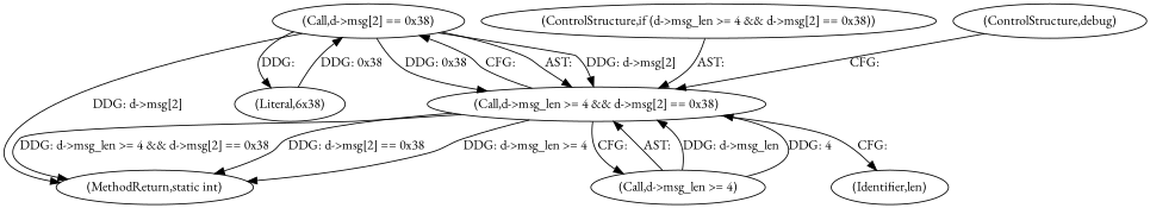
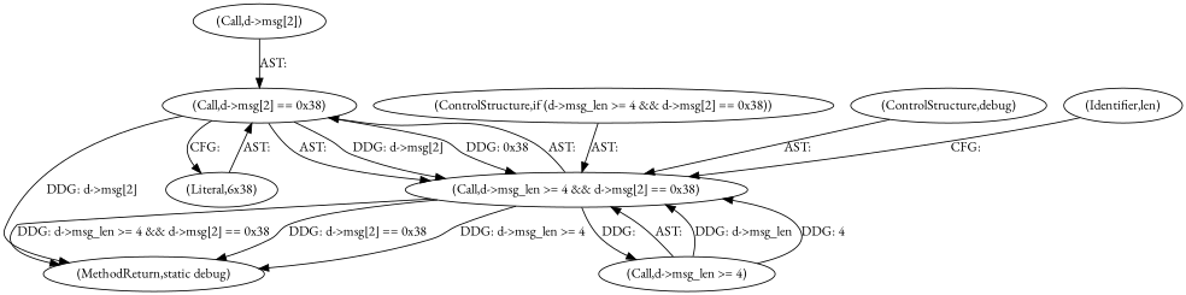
  digraph {
    fontname="EB Garamond"
    node [fontname="EB Garamond"]
    edge [fontname="EB Garamond"]
    n1 [label="(Call,d->msg[2] == 0x38)"]
    n2 [label="(Call,d->msg_len >= 4 && d->msg[2] == 0x38)"]
-   n3 [label="(MethodReturn,static int)"]
+   n3 [label="(MethodReturn,static debug)"]
    n4 [label="(Literal,6x38)"]
    n5 [label="(Call,d->msg_len >= 4)"]
    n6 [label="(ControlStructure,if (d->msg_len >= 4 && d->msg[2] == 0x38))"]
    n7 [label="(ControlStructure,debug)"]
+   n8 [label="(Call,d->msg[2])"]
    n9 [label="(Identifier,len)"]
    n1 -> n2 [label="AST: "]
    n1 -> n2 [label="DDG: d->msg[2]"]
    n1 -> n2 [label="DDG: 0x38"]
    n1 -> n3 [label="DDG: d->msg[2]"]
-   n1 -> n4 [label="DDG: "]
-   n2 -> n1 [label="CFG: "]
+   n1 -> n4 [label="CFG: "]
+   n2 -> n1 [label="AST: "]
    n2 -> n3 [label="DDG: d->msg_len >= 4"]
    n2 -> n3 [label="DDG: d->msg_len >= 4 && d->msg[2] == 0x38"]
    n2 -> n3 [label="DDG: d->msg[2] == 0x38"]
-   n2 -> n5 [label="CFG: "]
-   n4 -> n1 [label="DDG: 0x38"]
+   n2 -> n5 [label="DDG: "]
+   n4 -> n1 [label="AST: "]
    n5 -> n2 [label="AST: "]
    n5 -> n2 [label="DDG: d->msg_len"]
    n5 -> n2 [label="DDG: 4"]
    n6 -> n2 [label="AST: "]
-   n7 -> n2 [label="CFG: "]
-   n2 -> n9 [label="CFG: "]
+   n7 -> n2 [label="AST: "]
+   n8 -> n1 [label="AST: "]
+   n9 -> n2 [label="CFG: "]
  }
